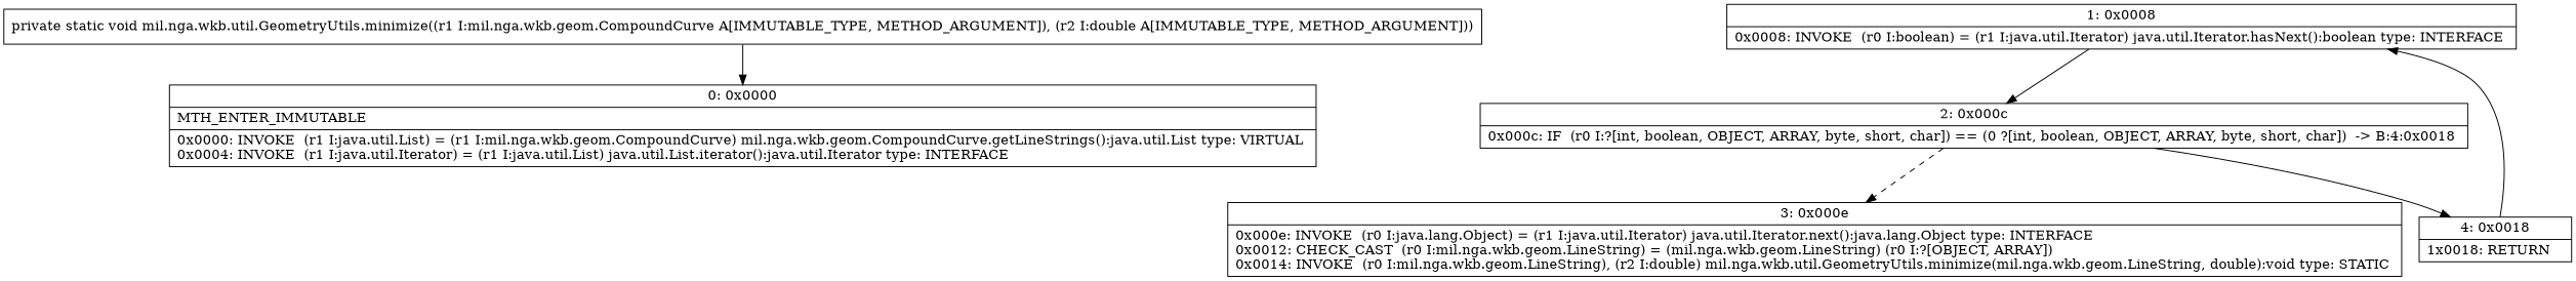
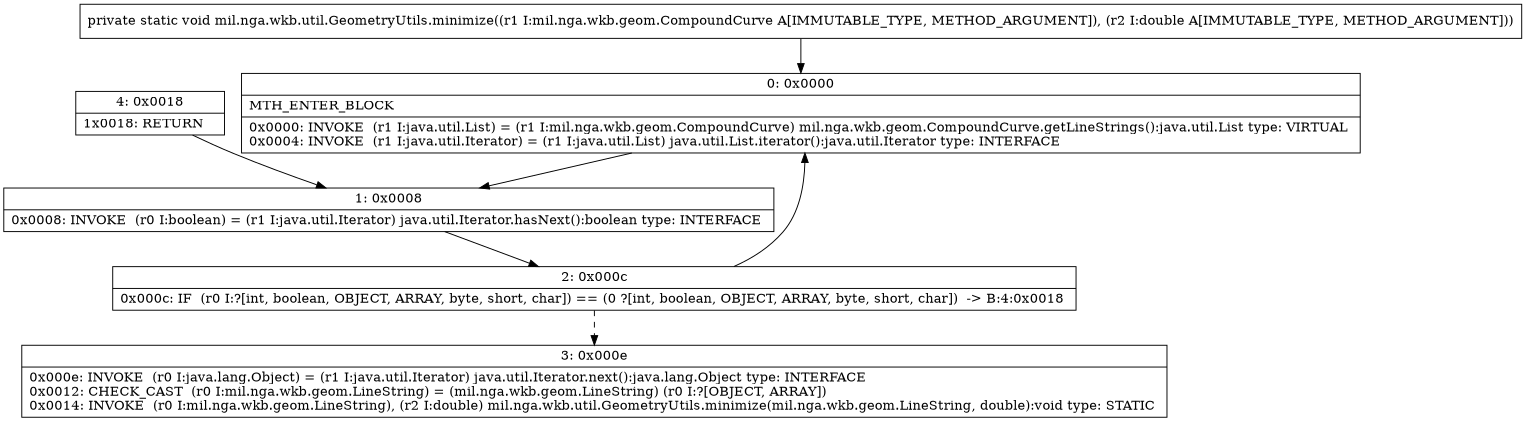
  digraph {
    fontname="DejaVu Serif"
    node [fontname="DejaVu Serif" shape=record]
    edge [fontname="DejaVu Serif"]
-   n1 [label="{0\:\ 0x0000|MTH_ENTER_IMMUTABLE\l|0x0000: INVOKE  (r1 I:java.util.List) = (r1 I:mil.nga.wkb.geom.CompoundCurve) mil.nga.wkb.geom.CompoundCurve.getLineStrings():java.util.List type: VIRTUAL \l0x0004: INVOKE  (r1 I:java.util.Iterator) = (r1 I:java.util.List) java.util.List.iterator():java.util.Iterator type: INTERFACE \l}"]
+   n1 [label="{0\:\ 0x0000|MTH_ENTER_BLOCK\l|0x0000: INVOKE  (r1 I:java.util.List) = (r1 I:mil.nga.wkb.geom.CompoundCurve) mil.nga.wkb.geom.CompoundCurve.getLineStrings():java.util.List type: VIRTUAL \l0x0004: INVOKE  (r1 I:java.util.Iterator) = (r1 I:java.util.List) java.util.List.iterator():java.util.Iterator type: INTERFACE \l}"]
    n2 [label="{1\:\ 0x0008|0x0008: INVOKE  (r0 I:boolean) = (r1 I:java.util.Iterator) java.util.Iterator.hasNext():boolean type: INTERFACE \l}"]
    n3 [label="{2\:\ 0x000c|0x000c: IF  (r0 I:?[int, boolean, OBJECT, ARRAY, byte, short, char]) == (0 ?[int, boolean, OBJECT, ARRAY, byte, short, char])  \-\> B:4:0x0018 \l}"]
    n4 [label="{3\:\ 0x000e|0x000e: INVOKE  (r0 I:java.lang.Object) = (r1 I:java.util.Iterator) java.util.Iterator.next():java.lang.Object type: INTERFACE \l0x0012: CHECK_CAST  (r0 I:mil.nga.wkb.geom.LineString) = (mil.nga.wkb.geom.LineString) (r0 I:?[OBJECT, ARRAY]) \l0x0014: INVOKE  (r0 I:mil.nga.wkb.geom.LineString), (r2 I:double) mil.nga.wkb.util.GeometryUtils.minimize(mil.nga.wkb.geom.LineString, double):void type: STATIC \l}"]
    n5 [label="{4\:\ 0x0018|1x0018: RETURN   \l}"]
    n6 [label="{private static void mil.nga.wkb.util.GeometryUtils.minimize((r1 I:mil.nga.wkb.geom.CompoundCurve A[IMMUTABLE_TYPE, METHOD_ARGUMENT]), (r2 I:double A[IMMUTABLE_TYPE, METHOD_ARGUMENT])) }"]
+   n1 -> n2
    n2 -> n3
    n3 -> n4 [style=dashed]
-   n3 -> n5
+   n3 -> n1
    n5 -> n2
    n6 -> n1
  }
